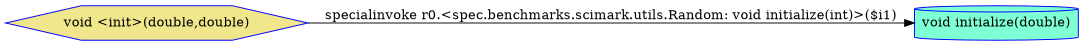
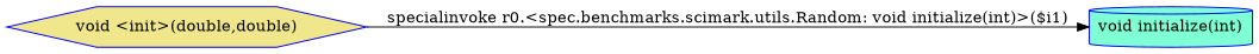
  digraph {
    rankdir=LR
    node [style=filled color=blue]
-   n1 [label="void initialize(double)" fillcolor=aquamarine shape=cylinder]
+   n1 [label="void initialize(int)" fillcolor=aquamarine shape=cylinder]
    n2 [label="void <init>(double,double)" fillcolor=khaki shape=hexagon]
    n2 -> n1 [label="specialinvoke r0.<spec.benchmarks.scimark.utils.Random: void initialize(int)>($i1)"]
  }
